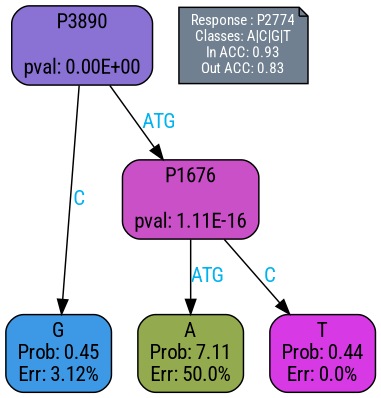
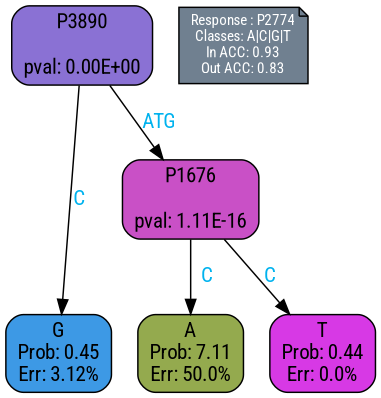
  digraph {
    fontname="Roboto Condensed"
    ranksep=equally
    splines=polylines
    node [color=black fontname="Roboto Condensed" shape=box style="filled, rounded"]
    edge [fontcolor=deepskyblue2 fontname="Roboto Condensed"]
    n1 [fillcolor="#94aa4e" label="A\nProb: 7.11\nErr: 50.0%"]
    n2 [fillcolor="#d739e5" label="T\nProb: 0.44\nErr: 0.0%"]
    n3 [fillcolor="#3d99e5" label="G\nProb: 0.45\nErr: 3.12%"]
    n4 [align=left fillcolor=slategray fontcolor=white fontsize=10 label="Response : P2774\nClasses: A|C|G|T\nIn ACC: 0.93\nOut ACC: 0.83\n" shape=note style=filled]
    n5 [fillcolor="#8a71d4" label="P3890\n\npval: 0.00E+00"]
    n6 [fillcolor="#c950c6" label="P1676\n\npval: 1.11E-16"]
    subgraph sub_1 {
      rank=same
      n1
      n2
      n3
    }
    subgraph sub_2 {
      rank=same
      n4
      n5
    }
    n5 -> n3 [label=C]
    n5 -> n6 [label=ATG]
-   n6 -> n1 [label=ATG]
+   n6 -> n1 [label=C]
    n6 -> n2 [label=C]
  }
